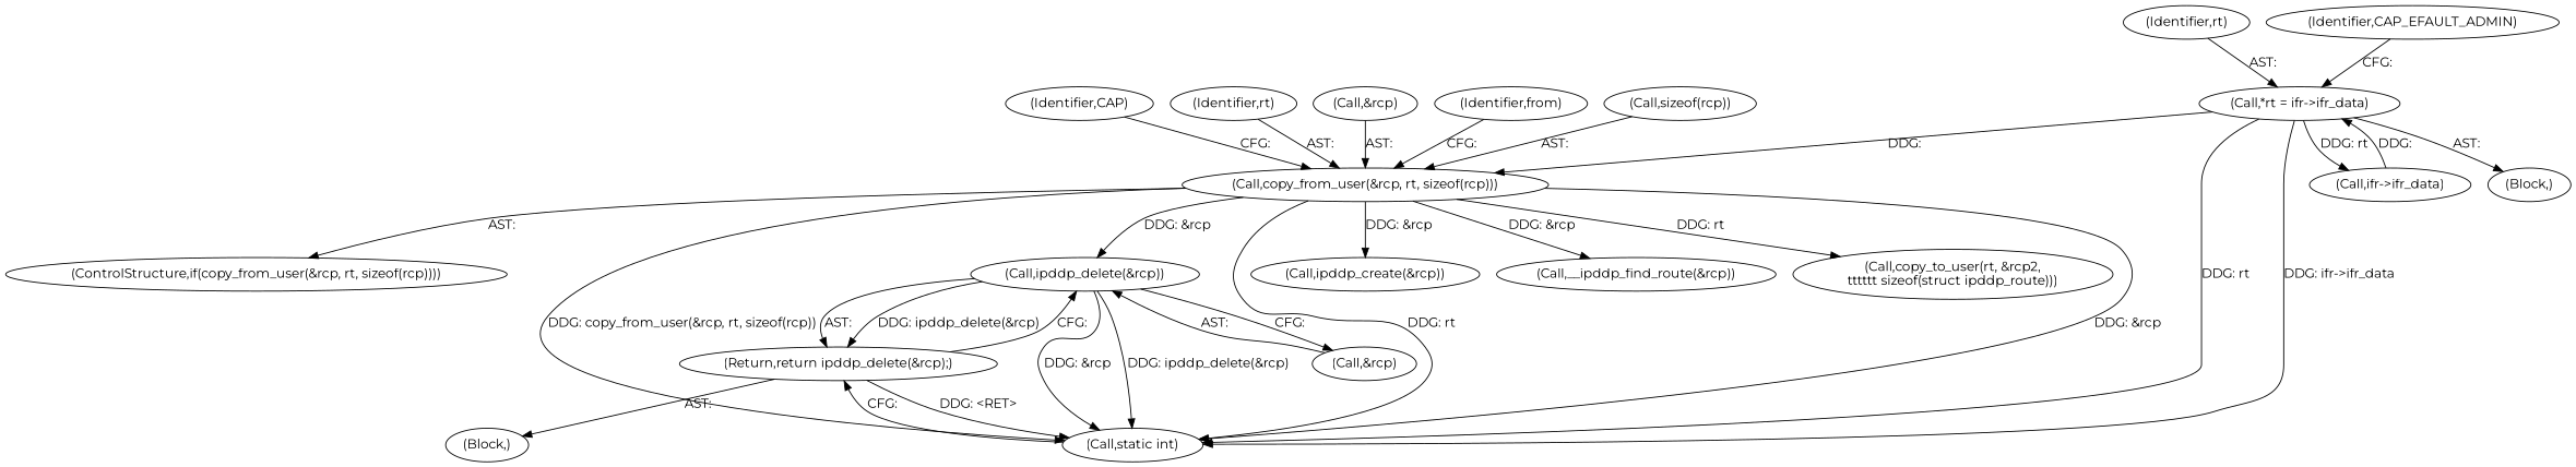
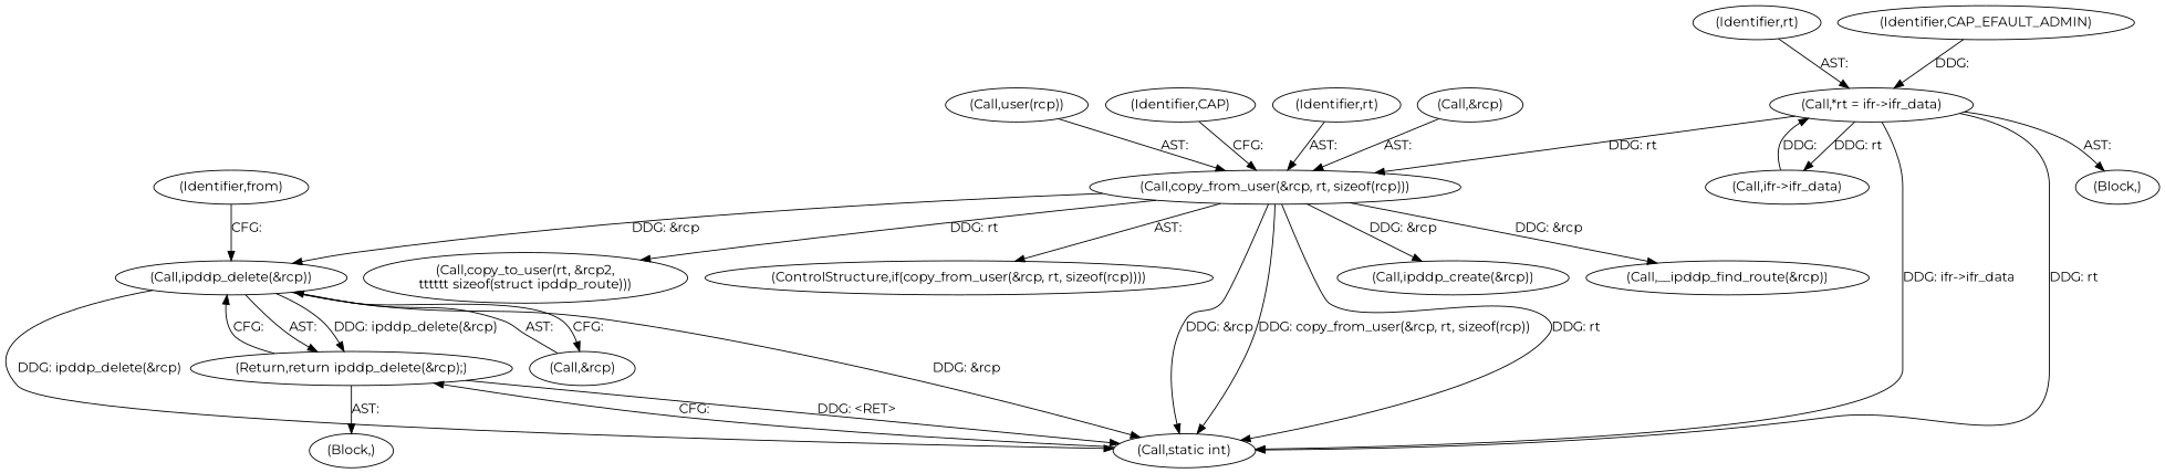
  digraph {
    fontname=Montserrat
    node [fontname=Montserrat]
    edge [fontname=Montserrat]
    n1 [label="(Call,ipddp_delete(&rcp))"]
    n2 [label="(Return,return ipddp_delete(&rcp);)"]
    n3 [label="(Call,static int)"]
    n4 [label="(Call,&rcp)"]
    n5 [label="(Block,)"]
    n6 [label="(Call,copy_from_user(&rcp, rt, sizeof(rcp)))"]
    n7 [label="(Call,ipddp_create(&rcp))"]
    n8 [label="(Call,__ipddp_find_route(&rcp))"]
    n9 [label="(Call,copy_to_user(rt, &rcp2,\n\t\t\t\t\t\t sizeof(struct ipddp_route)))"]
    n10 [label="(ControlStructure,if(copy_from_user(&rcp, rt, sizeof(rcp))))"]
-   n11 [label="(Call,sizeof(rcp))"]
+   n11 [label="(Call,user(rcp))"]
    n12 [label="(Call,*rt = ifr->ifr_data)"]
    n13 [label="(Call,ifr->ifr_data)"]
    n14 [label="(Block,)"]
    n15 [label="(Identifier,rt)"]
    n16 [label="(Identifier,CAP)"]
    n17 [label="(Identifier,CAP_EFAULT_ADMIN)"]
    n18 [label="(Identifier,rt)"]
    n19 [label="(Call,&rcp)"]
    n20 [label="(Identifier,from)"]
    n1 -> n2 [label="AST: "]
    n1 -> n2 [label="DDG: ipddp_delete(&rcp)"]
    n1 -> n3 [label="DDG: &rcp"]
    n1 -> n3 [label="DDG: ipddp_delete(&rcp)"]
    n1 -> n4 [label="CFG: "]
    n2 -> n1 [label="CFG: "]
    n2 -> n3 [label="DDG: <RET>"]
    n2 -> n5 [label="AST: "]
    n3 -> n2 [label="CFG: "]
    n4 -> n1 [label="AST: "]
    n6 -> n1 [label="DDG: &rcp"]
    n6 -> n3 [label="DDG: rt"]
    n6 -> n3 [label="DDG: &rcp"]
    n6 -> n3 [label="DDG: copy_from_user(&rcp, rt, sizeof(rcp))"]
    n6 -> n7 [label="DDG: &rcp"]
    n6 -> n8 [label="DDG: &rcp"]
    n6 -> n9 [label="DDG: rt"]
    n6 -> n10 [label="AST: "]
    n11 -> n6 [label="AST: "]
    n12 -> n3 [label="DDG: ifr->ifr_data"]
    n12 -> n3 [label="DDG: rt"]
-   n12 -> n6 [label="DDG: "]
+   n12 -> n6 [label="DDG: rt"]
    n12 -> n13 [label="DDG: rt"]
    n12 -> n14 [label="AST: "]
    n13 -> n12 [label="DDG: "]
    n15 -> n12 [label="AST: "]
    n16 -> n6 [label="CFG: "]
-   n17 -> n12 [label="CFG: "]
+   n17 -> n12 [label="DDG: "]
    n18 -> n6 [label="AST: "]
    n19 -> n6 [label="AST: "]
-   n20 -> n6 [label="CFG: "]
+   n20 -> n1 [label="CFG: "]
  }
